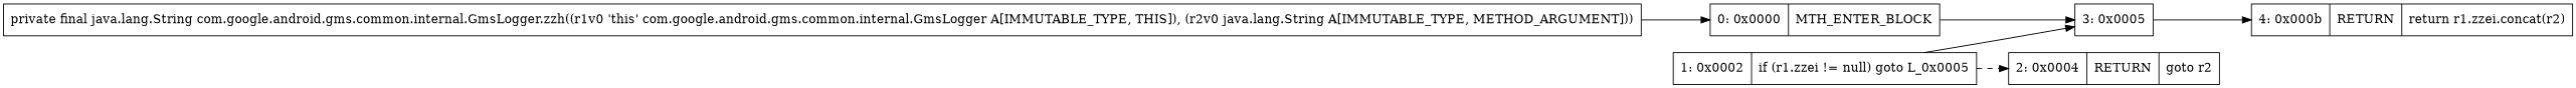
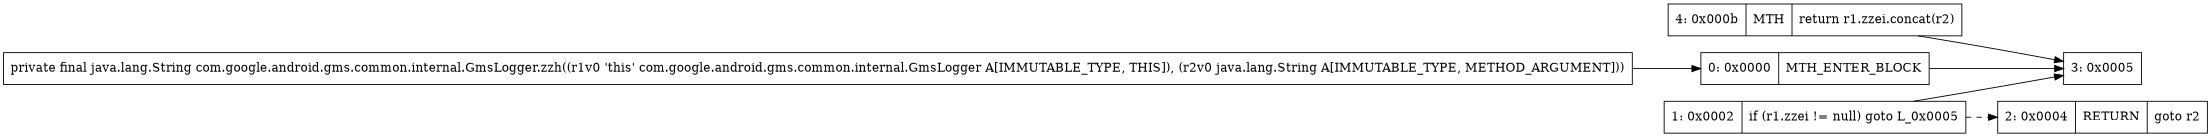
  digraph {
    rankdir=LR
    node [shape=record]
    n1 [label="{0\:\ 0x0000|MTH_ENTER_BLOCK\l}"]
    n2 [label="{3\:\ 0x0005}"]
    n3 [label="{1\:\ 0x0002|if (r1.zzei != null) goto L_0x0005\l}"]
    n4 [label="{2\:\ 0x0004|RETURN\l|goto r2\l}"]
-   n5 [label="{4\:\ 0x000b|RETURN\l|return r1.zzei.concat(r2)\l}"]
+   n5 [label="{4\:\ 0x000b|MTH\l|return r1.zzei.concat(r2)\l}"]
    n6 [label="{private final java.lang.String com.google.android.gms.common.internal.GmsLogger.zzh((r1v0 'this' com.google.android.gms.common.internal.GmsLogger A[IMMUTABLE_TYPE, THIS]), (r2v0 java.lang.String A[IMMUTABLE_TYPE, METHOD_ARGUMENT])) }"]
    n1 -> n2
-   n2 -> n5
+   n5 -> n2
    n3 -> n2
    n3 -> n4 [style=dashed]
    n6 -> n1
  }
